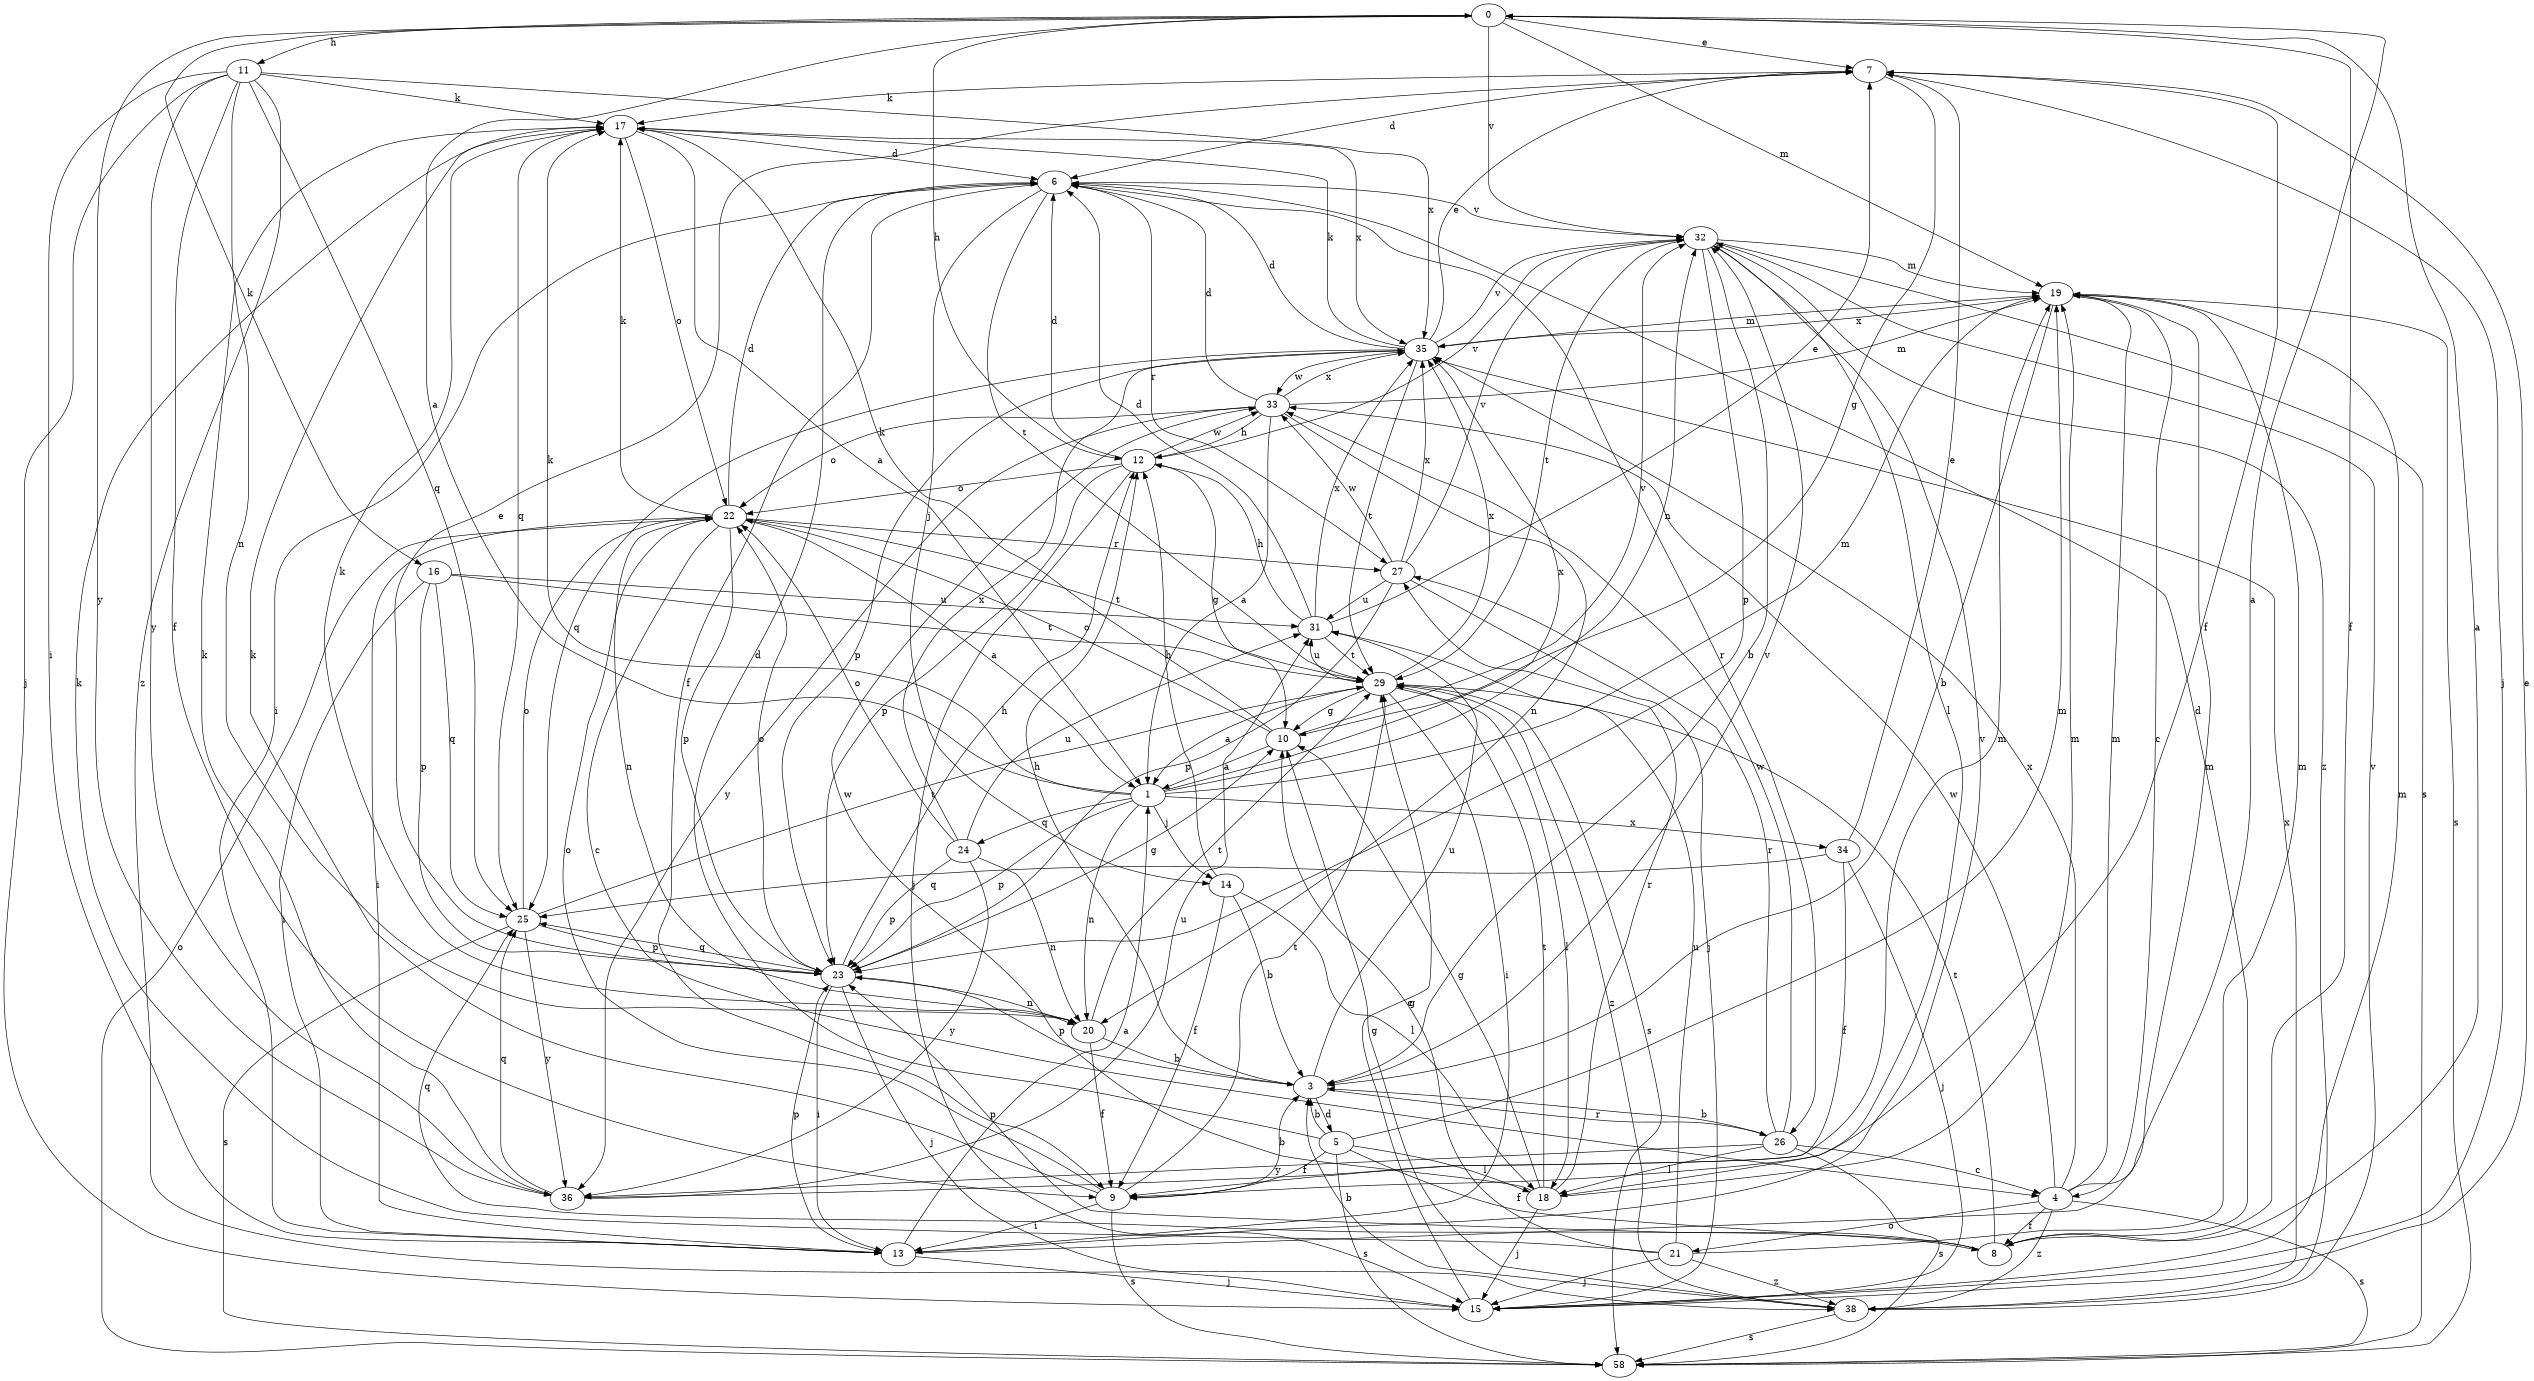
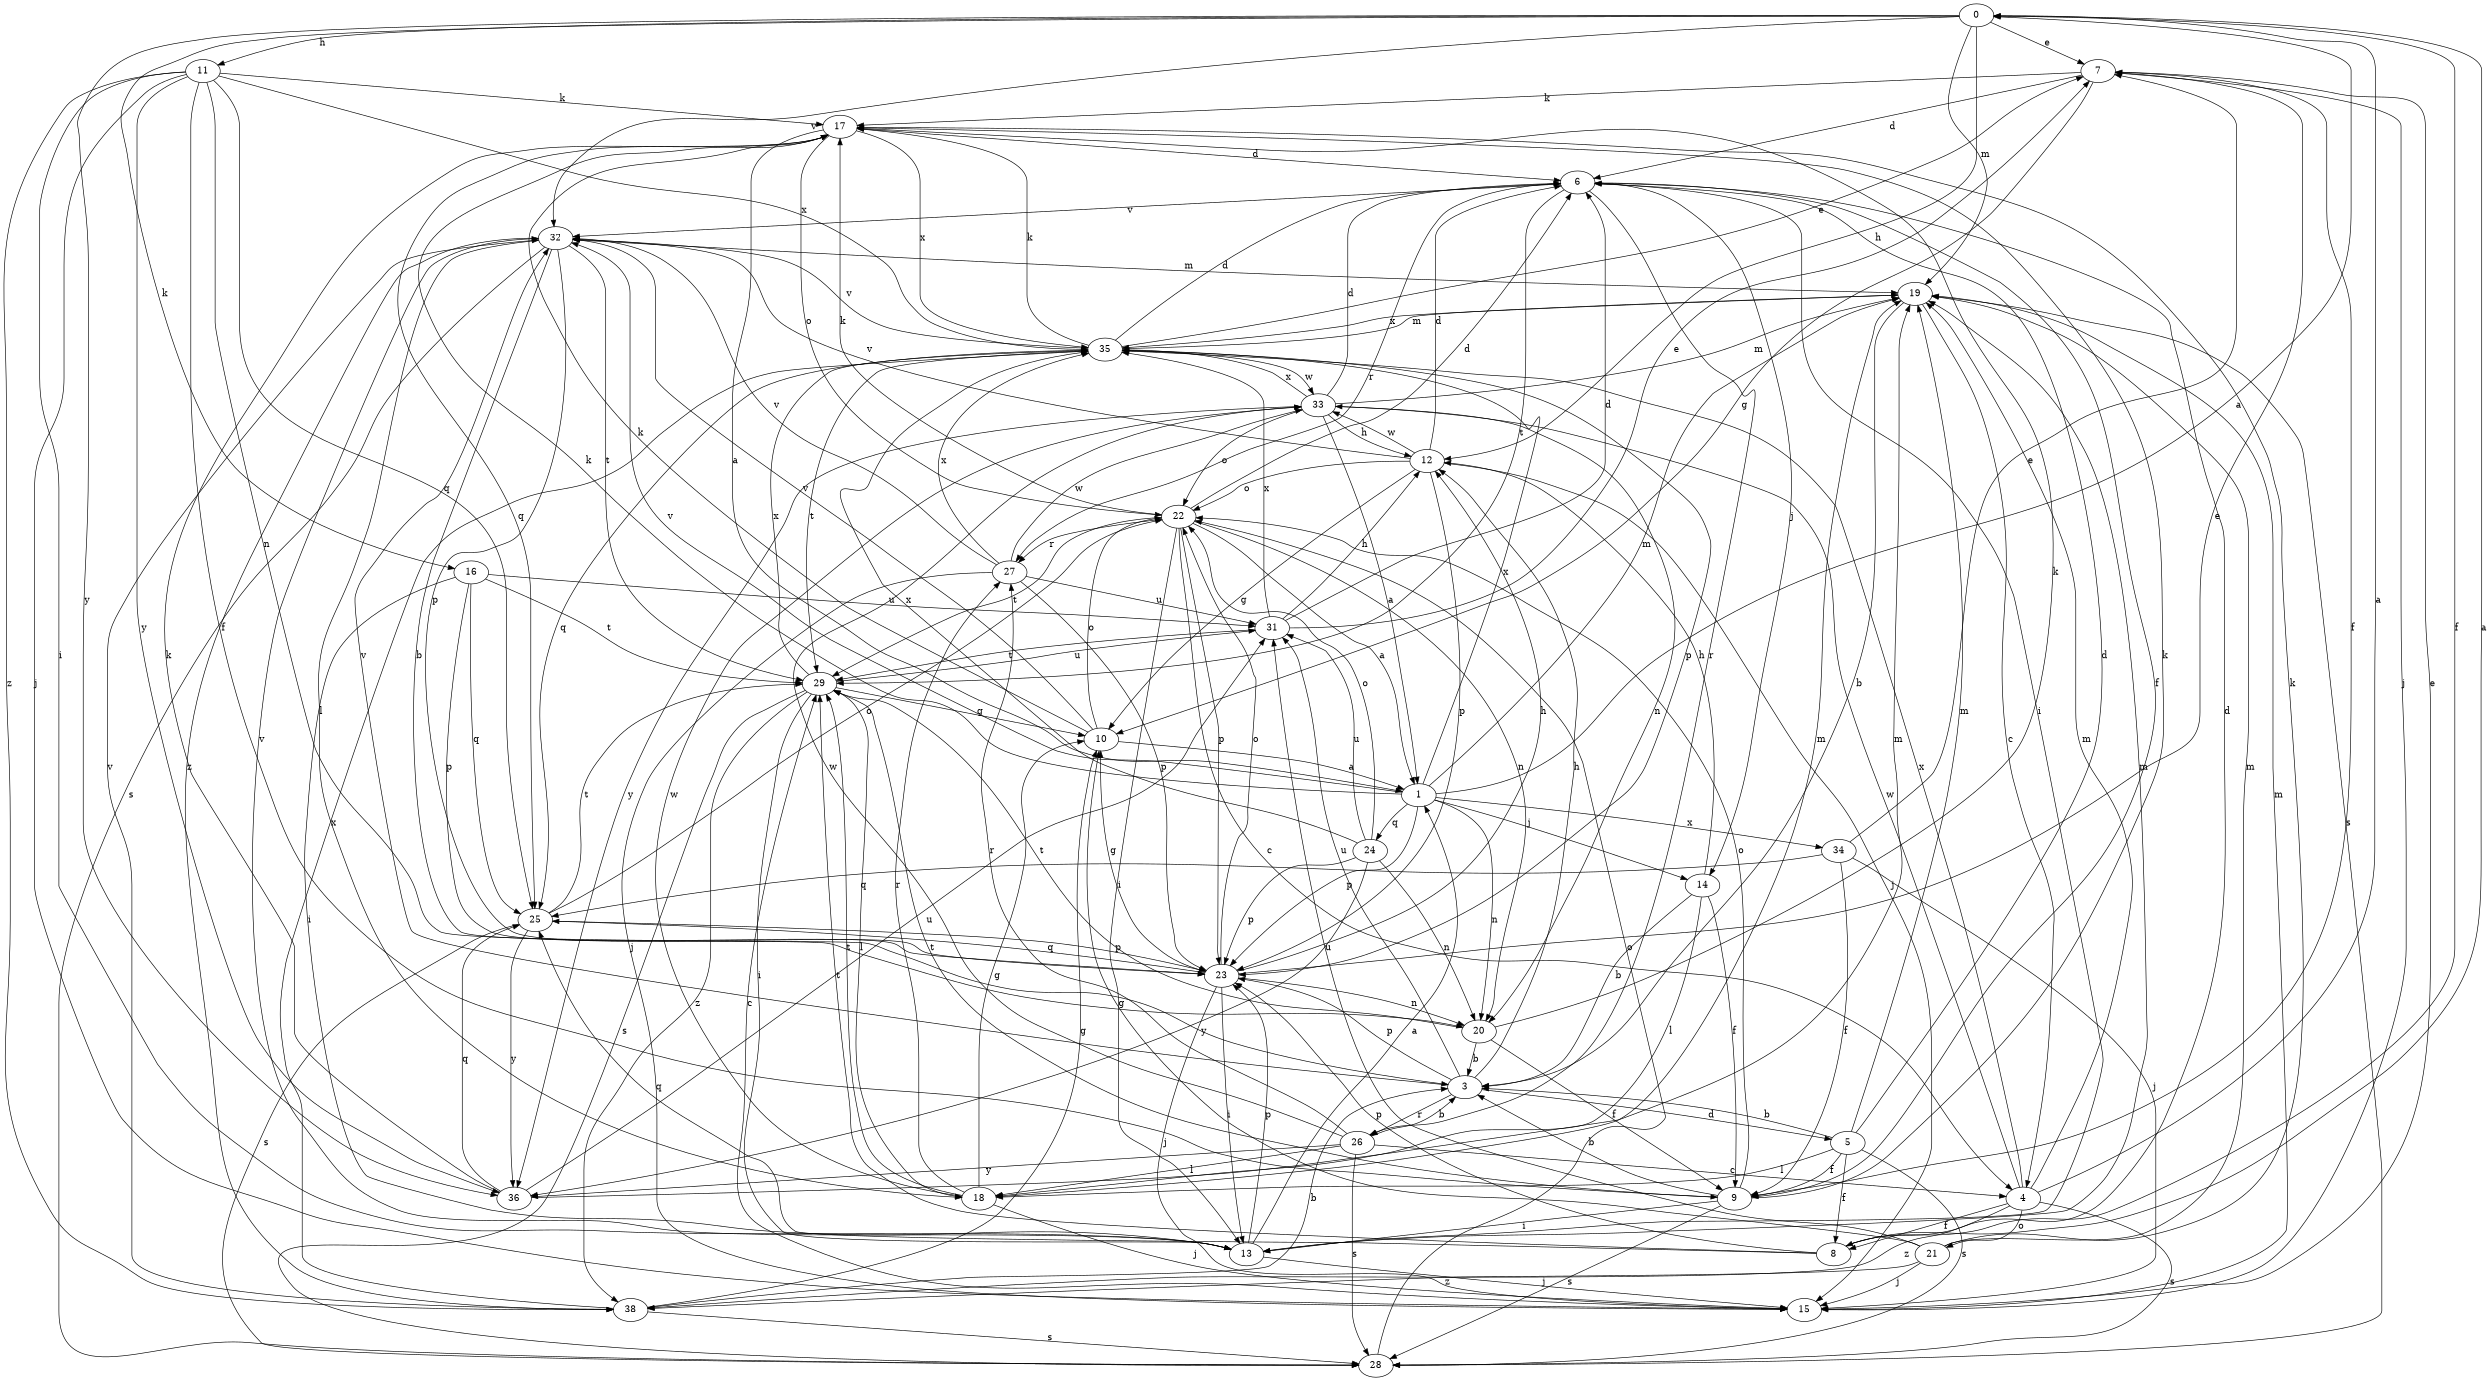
  strict digraph {
    0
    7
    8
    11
    12
    16
    19
    32
    36
    17
    6
    9
    10
    15
    23
    29
    25
    20
    35
    38
    13
    33
    22
    31
    3
    4
-   28 [label=58]
+   28
    18
    1
    14
    24
    34
    5
    26
    27
    21
    0 -> 7 [label=e]
    0 -> 8 [label=f]
    0 -> 11 [label=h]
    0 -> 12 [label=h]
    0 -> 16 [label=k]
    0 -> 19 [label=m]
    0 -> 32 [label=v]
    0 -> 36 [label=y]
    7 -> 17 [label=k]
    7 -> 6 [label=d]
    7 -> 9 [label=f]
    7 -> 10 [label=g]
    7 -> 15 [label=j]
    8 -> 0 [label=a]
    8 -> 6 [label=d]
    8 -> 23 [label=p]
    8 -> 29 [label=t]
    8 -> 25 [label=q]
    11 -> 36 [label=y]
    11 -> 17 [label=k]
    11 -> 9 [label=f]
    11 -> 15 [label=j]
    11 -> 25 [label=q]
    11 -> 20 [label=n]
    11 -> 35 [label=x]
    11 -> 38 [label=z]
    11 -> 13 [label=i]
    12 -> 32 [label=v]
    12 -> 6 [label=d]
    12 -> 10 [label=g]
    12 -> 15 [label=j]
    12 -> 23 [label=p]
    12 -> 33 [label=w]
    12 -> 22 [label=o]
    16 -> 23 [label=p]
    16 -> 29 [label=t]
    16 -> 25 [label=q]
    16 -> 13 [label=i]
    16 -> 31 [label=u]
    19 -> 35 [label=x]
    19 -> 3 [label=b]
    19 -> 4 [label=c]
    19 -> 28 [label=s]
    32 -> 19 [label=m]
    32 -> 23 [label=p]
    32 -> 29 [label=t]
    32 -> 38 [label=z]
    32 -> 3 [label=b]
    32 -> 28 [label=s]
    32 -> 18 [label=l]
    36 -> 19 [label=m]
    36 -> 17 [label=k]
    36 -> 25 [label=q]
    36 -> 31 [label=u]
    17 -> 6 [label=d]
    17 -> 25 [label=q]
    17 -> 35 [label=x]
    17 -> 22 [label=o]
    17 -> 1 [label=a]
    6 -> 32 [label=v]
    6 -> 9 [label=f]
    6 -> 29 [label=t]
    6 -> 13 [label=i]
    6 -> 14 [label=j]
    6 -> 26 [label=r]
    6 -> 27 [label=r]
    9 -> 17 [label=k]
    9 -> 29 [label=t]
    9 -> 13 [label=i]
    9 -> 22 [label=o]
    9 -> 3 [label=b]
    9 -> 28 [label=s]
    10 -> 32 [label=v]
    10 -> 17 [label=k]
    10 -> 22 [label=o]
    10 -> 1 [label=a]
    15 -> 7 [label=e]
    15 -> 19 [label=m]
    15 -> 29 [label=c]
    23 -> 7 [label=e]
    23 -> 12 [label=h]
    23 -> 10 [label=g]
    23 -> 15 [label=j]
    23 -> 25 [label=q]
    23 -> 20 [label=n]
    23 -> 13 [label=i]
    23 -> 22 [label=o]
    29 -> 10 [label=g]
    29 -> 35 [label=x]
    29 -> 38 [label=z]
    29 -> 13 [label=i]
    29 -> 31 [label=u]
    29 -> 28 [label=s]
    29 -> 18 [label=l]
-   29 -> 1 [label=a]
    25 -> 36 [label=y]
    25 -> 23 [label=p]
    25 -> 29 [label=t]
    25 -> 22 [label=o]
    25 -> 28 [label=s]
    20 -> 17 [label=k]
    20 -> 9 [label=f]
    20 -> 29 [label=t]
    20 -> 3 [label=b]
    35 -> 7 [label=e]
    35 -> 19 [label=m]
    35 -> 32 [label=v]
    35 -> 17 [label=k]
    35 -> 6 [label=d]
    35 -> 23 [label=p]
    35 -> 29 [label=t]
    35 -> 25 [label=q]
    35 -> 33 [label=w]
    38 -> 32 [label=v]
    38 -> 10 [label=g]
    38 -> 35 [label=x]
    38 -> 3 [label=b]
    38 -> 28 [label=s]
    13 -> 19 [label=m]
    13 -> 32 [label=v]
    13 -> 15 [label=j]
    13 -> 23 [label=p]
    13 -> 1 [label=a]
    33 -> 12 [label=h]
    33 -> 19 [label=m]
    33 -> 36 [label=y]
    33 -> 6 [label=d]
    33 -> 20 [label=n]
    33 -> 35 [label=x]
    33 -> 22 [label=o]
    33 -> 1 [label=a]
    22 -> 17 [label=k]
    22 -> 6 [label=d]
    22 -> 23 [label=p]
    22 -> 29 [label=t]
    22 -> 20 [label=n]
    22 -> 13 [label=i]
    22 -> 4 [label=c]
    22 -> 1 [label=a]
    22 -> 27 [label=r]
    31 -> 7 [label=e]
    31 -> 12 [label=h]
    31 -> 6 [label=d]
    31 -> 29 [label=t]
    31 -> 35 [label=x]
    3 -> 12 [label=h]
    3 -> 32 [label=v]
    3 -> 23 [label=p]
    3 -> 31 [label=u]
    3 -> 5 [label=d]
    3 -> 26 [label=r]
    4 -> 0 [label=a]
    4 -> 8 [label=f]
    4 -> 19 [label=m]
    4 -> 35 [label=x]
    4 -> 38 [label=z]
    4 -> 33 [label=w]
    4 -> 28 [label=s]
    4 -> 21 [label=o]
    28 -> 22 [label=o]
    18 -> 19 [label=m]
    18 -> 10 [label=g]
    18 -> 15 [label=j]
    18 -> 29 [label=t]
    18 -> 33 [label=w]
    18 -> 27 [label=r]
    1 -> 0 [label=a]
    1 -> 19 [label=m]
-   1 -> 32 [label=n]
+   1 -> 32 [label=v]
    1 -> 17 [label=k]
    1 -> 23 [label=p]
    1 -> 20 [label=n]
    1 -> 35 [label=x]
    1 -> 14 [label=j]
    1 -> 24 [label=q]
    1 -> 34 [label=x]
    14 -> 12 [label=h]
    14 -> 9 [label=f]
    14 -> 3 [label=b]
    14 -> 18 [label=l]
    24 -> 36 [label=y]
    24 -> 23 [label=p]
    24 -> 20 [label=n]
    24 -> 35 [label=x]
    24 -> 22 [label=o]
    24 -> 31 [label=u]
    34 -> 7 [label=e]
    34 -> 9 [label=f]
    34 -> 15 [label=j]
    34 -> 25 [label=q]
    5 -> 8 [label=f]
    5 -> 19 [label=m]
    5 -> 6 [label=d]
    5 -> 9 [label=f]
    5 -> 3 [label=b]
    5 -> 28 [label=s]
    5 -> 18 [label=l]
    26 -> 36 [label=y]
    26 -> 33 [label=w]
    26 -> 3 [label=b]
    26 -> 4 [label=c]
    26 -> 28 [label=s]
    26 -> 18 [label=l]
    26 -> 27 [label=r]
    27 -> 32 [label=v]
    27 -> 15 [label=j]
    27 -> 23 [label=p]
    27 -> 35 [label=x]
    27 -> 33 [label=w]
    27 -> 31 [label=u]
    21 -> 19 [label=m]
    21 -> 17 [label=k]
    21 -> 10 [label=g]
    21 -> 15 [label=j]
    21 -> 38 [label=z]
    21 -> 31 [label=u]
  }
